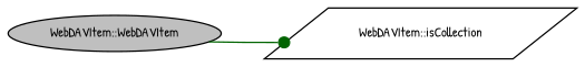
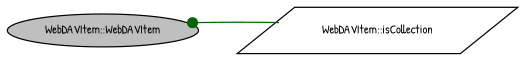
  digraph {
    rankdir=LR
    fontname="Patrick Hand"
    node [color=black fontname="Patrick Hand" fontsize=10 style=filled]
    n1 [fillcolor=grey75 fontcolor=black height=0.2 label="WebDAVItem::WebDAVItem" shape=ellipse width=0.4]
    n2 [fillcolor=white height=0.2 label="WebDAVItem::isCollection" shape=parallelogram width=0.4]
-   n1 -> n2 [color=darkgreen fontname="Patrick Hand" fontsize=10 labelfontname=Helvetica labelfontsize=10 style=solid arrowhead=dot]
+   n2 -> n1 [color=darkgreen fontname="Patrick Hand" fontsize=10 labelfontname=Helvetica labelfontsize=10 style=solid arrowhead=dot]
  }
